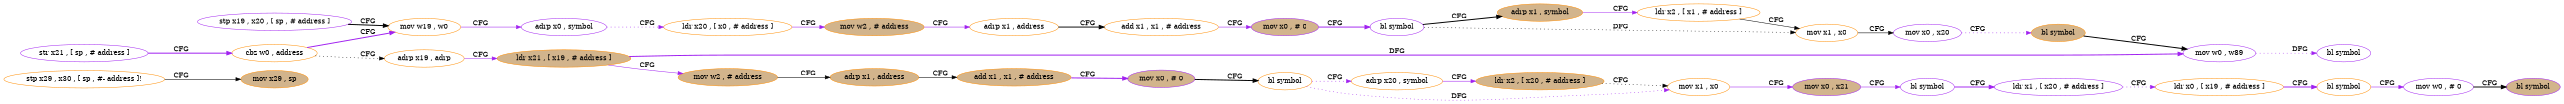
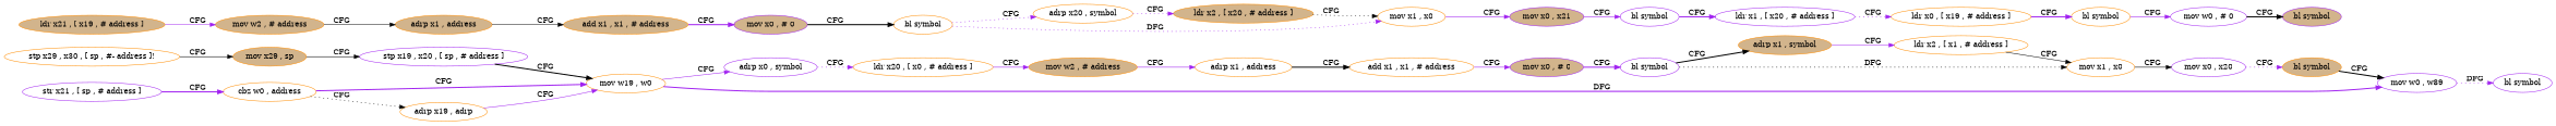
  digraph {
    rankdir=LR
    node [color=darkorange fillcolor=white style=filled]
    edge [color=purple style=solid]
    n1 [label="stp x29 , x30 , [ sp , #- address ]!"]
    n2 [fillcolor=tan label="mov x29 , sp"]
    n3 [color=purple label="stp x19 , x20 , [ sp , # address ]"]
    n4 [label="mov w19 , w0"]
    n5 [color=purple label="str x21 , [ sp , # address ]"]
    n6 [label="cbz w0 , address"]
    n7 [label="adrp x19 , adrp"]
    n8 [fillcolor=tan label="ldr x21 , [ x19 , # address ]"]
    n9 [color=purple label="adrp x0 , symbol"]
    n10 [color=purple label="mov w0 , w89"]
    n11 [fillcolor=tan label="mov w2 , # address"]
    n12 [label="ldr x20 , [ x0 , # address ]"]
    n13 [color=purple label="bl symbol"]
    n14 [fillcolor=tan label="adrp x1 , address"]
    n15 [fillcolor=tan label="add x1 , x1 , # address"]
    n16 [color=purple fillcolor=tan label="mov x0 , # 0"]
    n17 [label="bl symbol"]
    n18 [label="adrp x20 , symbol"]
    n19 [label="mov x1 , x0"]
    n20 [fillcolor=tan label="ldr x2 , [ x20 , # address ]"]
    n21 [color=purple fillcolor=tan label="mov x0 , x21"]
    n22 [color=purple label="bl symbol"]
    n23 [color=purple label="ldr x1 , [ x20 , # address ]"]
    n24 [label="ldr x0 , [ x19 , # address ]"]
    n25 [label="bl symbol"]
    n26 [color=purple label="mov w0 , # 0"]
    n27 [color=purple fillcolor=tan label="bl symbol"]
    n28 [fillcolor=tan label="mov w2 , # address"]
    n29 [label="adrp x1 , address"]
    n30 [label="add x1 , x1 , # address"]
    n31 [color=purple fillcolor=tan label="mov x0 , # 0"]
    n32 [color=purple label="bl symbol"]
    n33 [fillcolor=tan label="adrp x1 , symbol"]
    n34 [label="mov x1 , x0"]
    n35 [label="ldr x2 , [ x1 , # address ]"]
    n36 [color=purple label="mov x0 , x20"]
    n37 [fillcolor=tan label="bl symbol"]
    n1 -> n2 [color=black label=CFG]
+   n2 -> n3 [color=black label=CFG]
    n3 -> n4 [color=black label=CFG style=bold]
    n4 -> n9 [label=CFG]
-   n8 -> n10 [label=DFG style=bold]
+   n4 -> n10 [label=DFG style=bold]
    n5 -> n6 [label=CFG style=bold]
    n6 -> n4 [label=CFG style=bold]
    n6 -> n7 [color=black label=CFG style=dotted]
-   n7 -> n8 [label=CFG]
+   n7 -> n4 [label=CFG]
    n8 -> n11 [label=CFG]
    n9 -> n12 [label=CFG style=dotted]
    n10 -> n13 [label=DFG style=dotted]
    n11 -> n14 [color=black label=CFG]
    n12 -> n28 [label=CFG]
    n14 -> n15 [color=black label=CFG]
    n15 -> n16 [label=CFG style=bold]
    n16 -> n17 [color=black label=CFG style=bold]
    n17 -> n18 [label=CFG style=dotted]
    n17 -> n19 [label=DFG style=dotted]
-   n18 -> n20 [label=CFG]
+   n18 -> n20 [label=CFG style=dotted]
    n19 -> n21 [label=CFG]
    n20 -> n19 [color=black label=CFG style=dotted]
    n21 -> n22 [label=CFG]
    n22 -> n23 [label=CFG style=bold]
    n23 -> n24 [label=CFG style=dotted]
    n24 -> n25 [label=CFG style=bold]
    n25 -> n26 [label=CFG]
    n26 -> n27 [color=black label=CFG style=bold]
    n28 -> n29 [label=CFG]
    n29 -> n30 [color=black label=CFG style=bold]
    n30 -> n31 [label=CFG]
    n31 -> n32 [label=CFG style=bold]
    n32 -> n33 [color=black label=CFG style=bold]
    n32 -> n34 [color=black label=DFG style=dotted]
    n33 -> n35 [label=CFG]
    n34 -> n36 [color=black label=CFG]
    n35 -> n34 [color=black label=CFG]
    n36 -> n37 [label=CFG style=dotted]
    n37 -> n10 [color=black label=CFG style=bold]
  }
